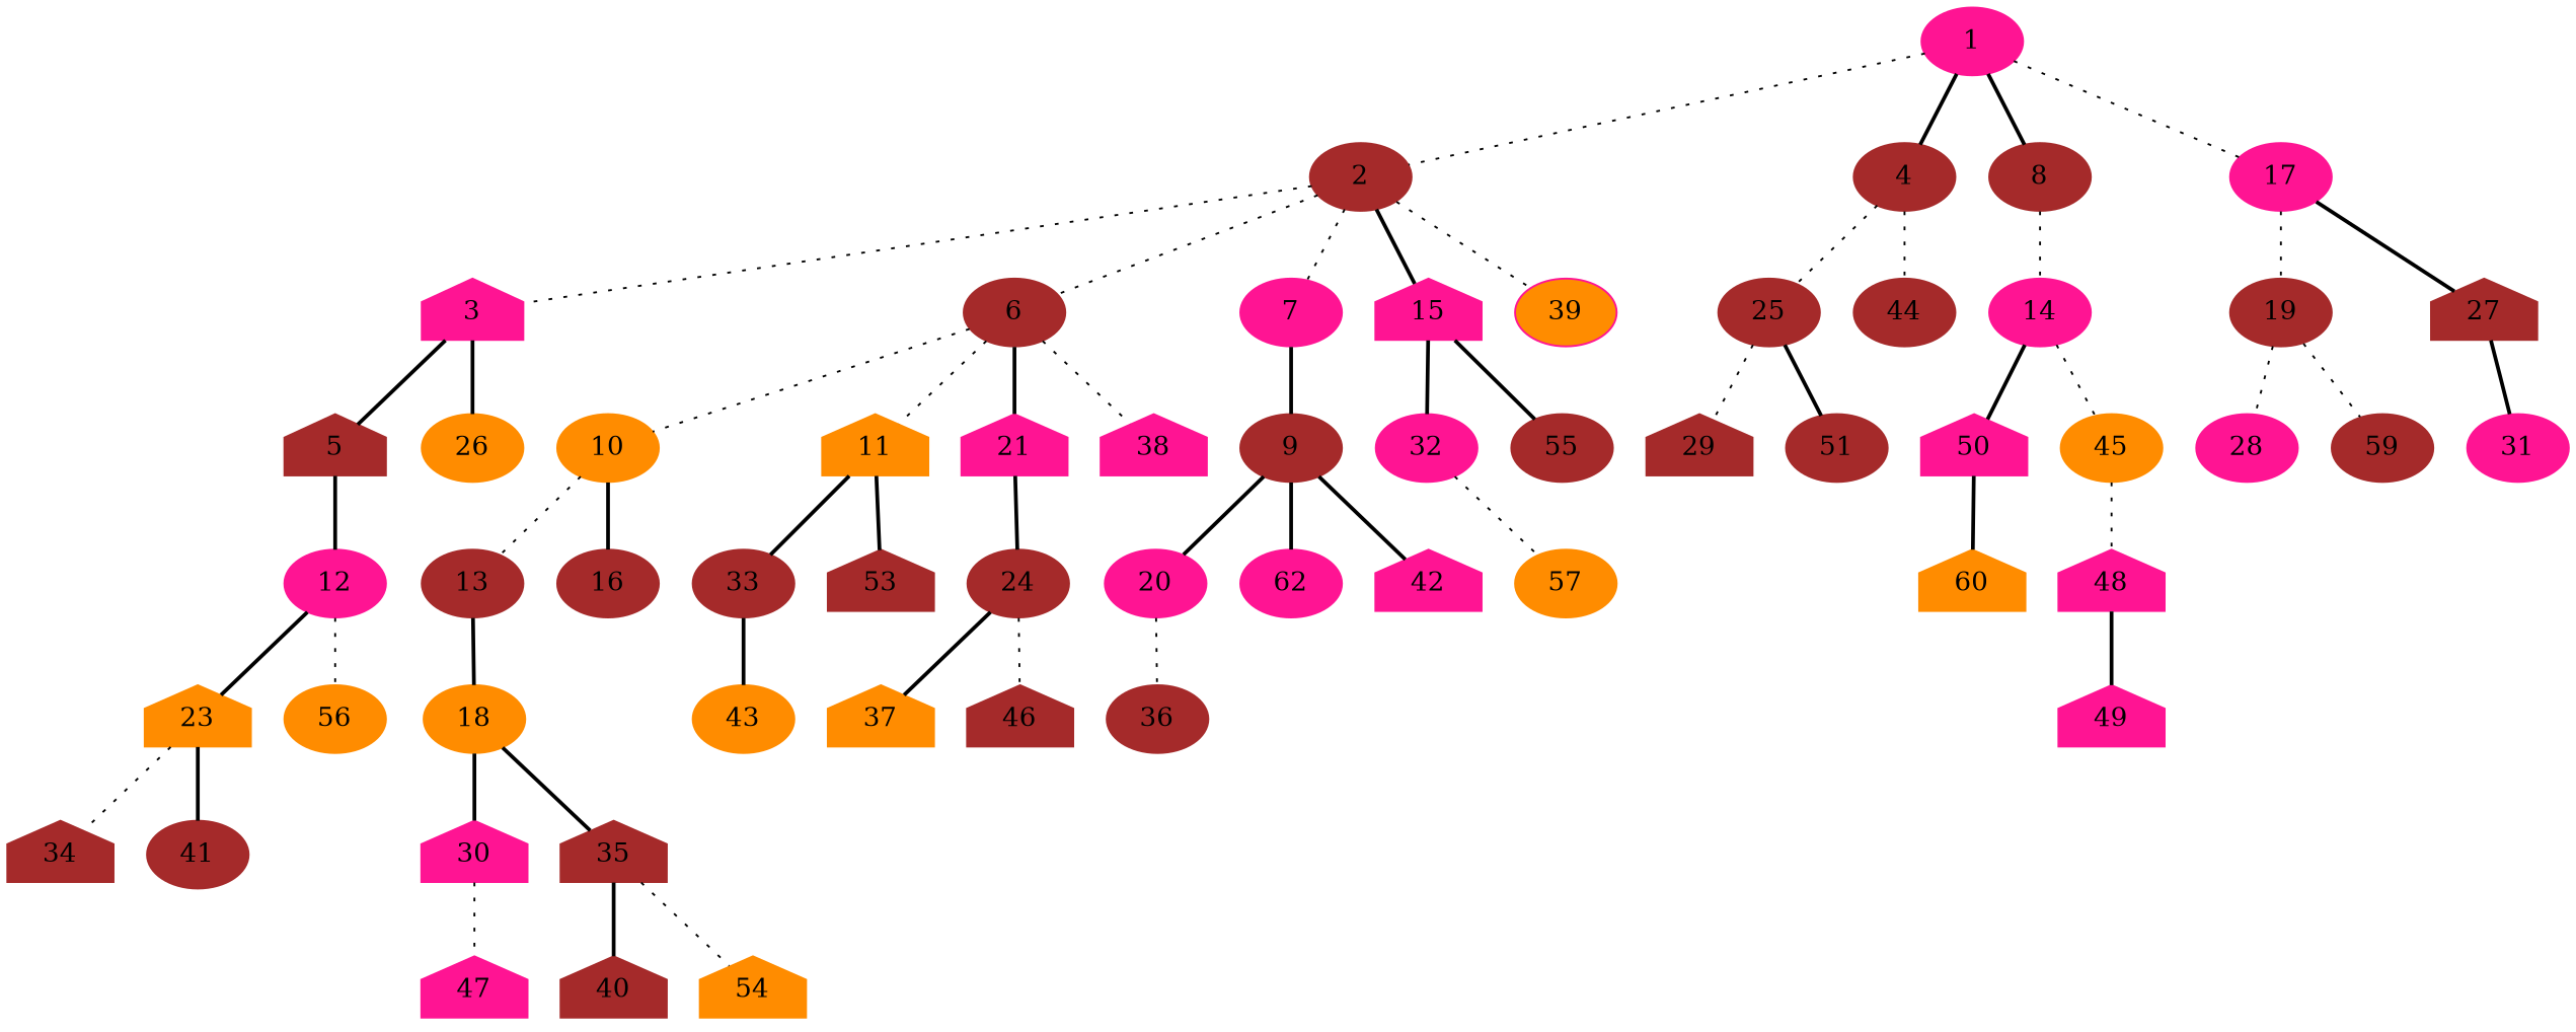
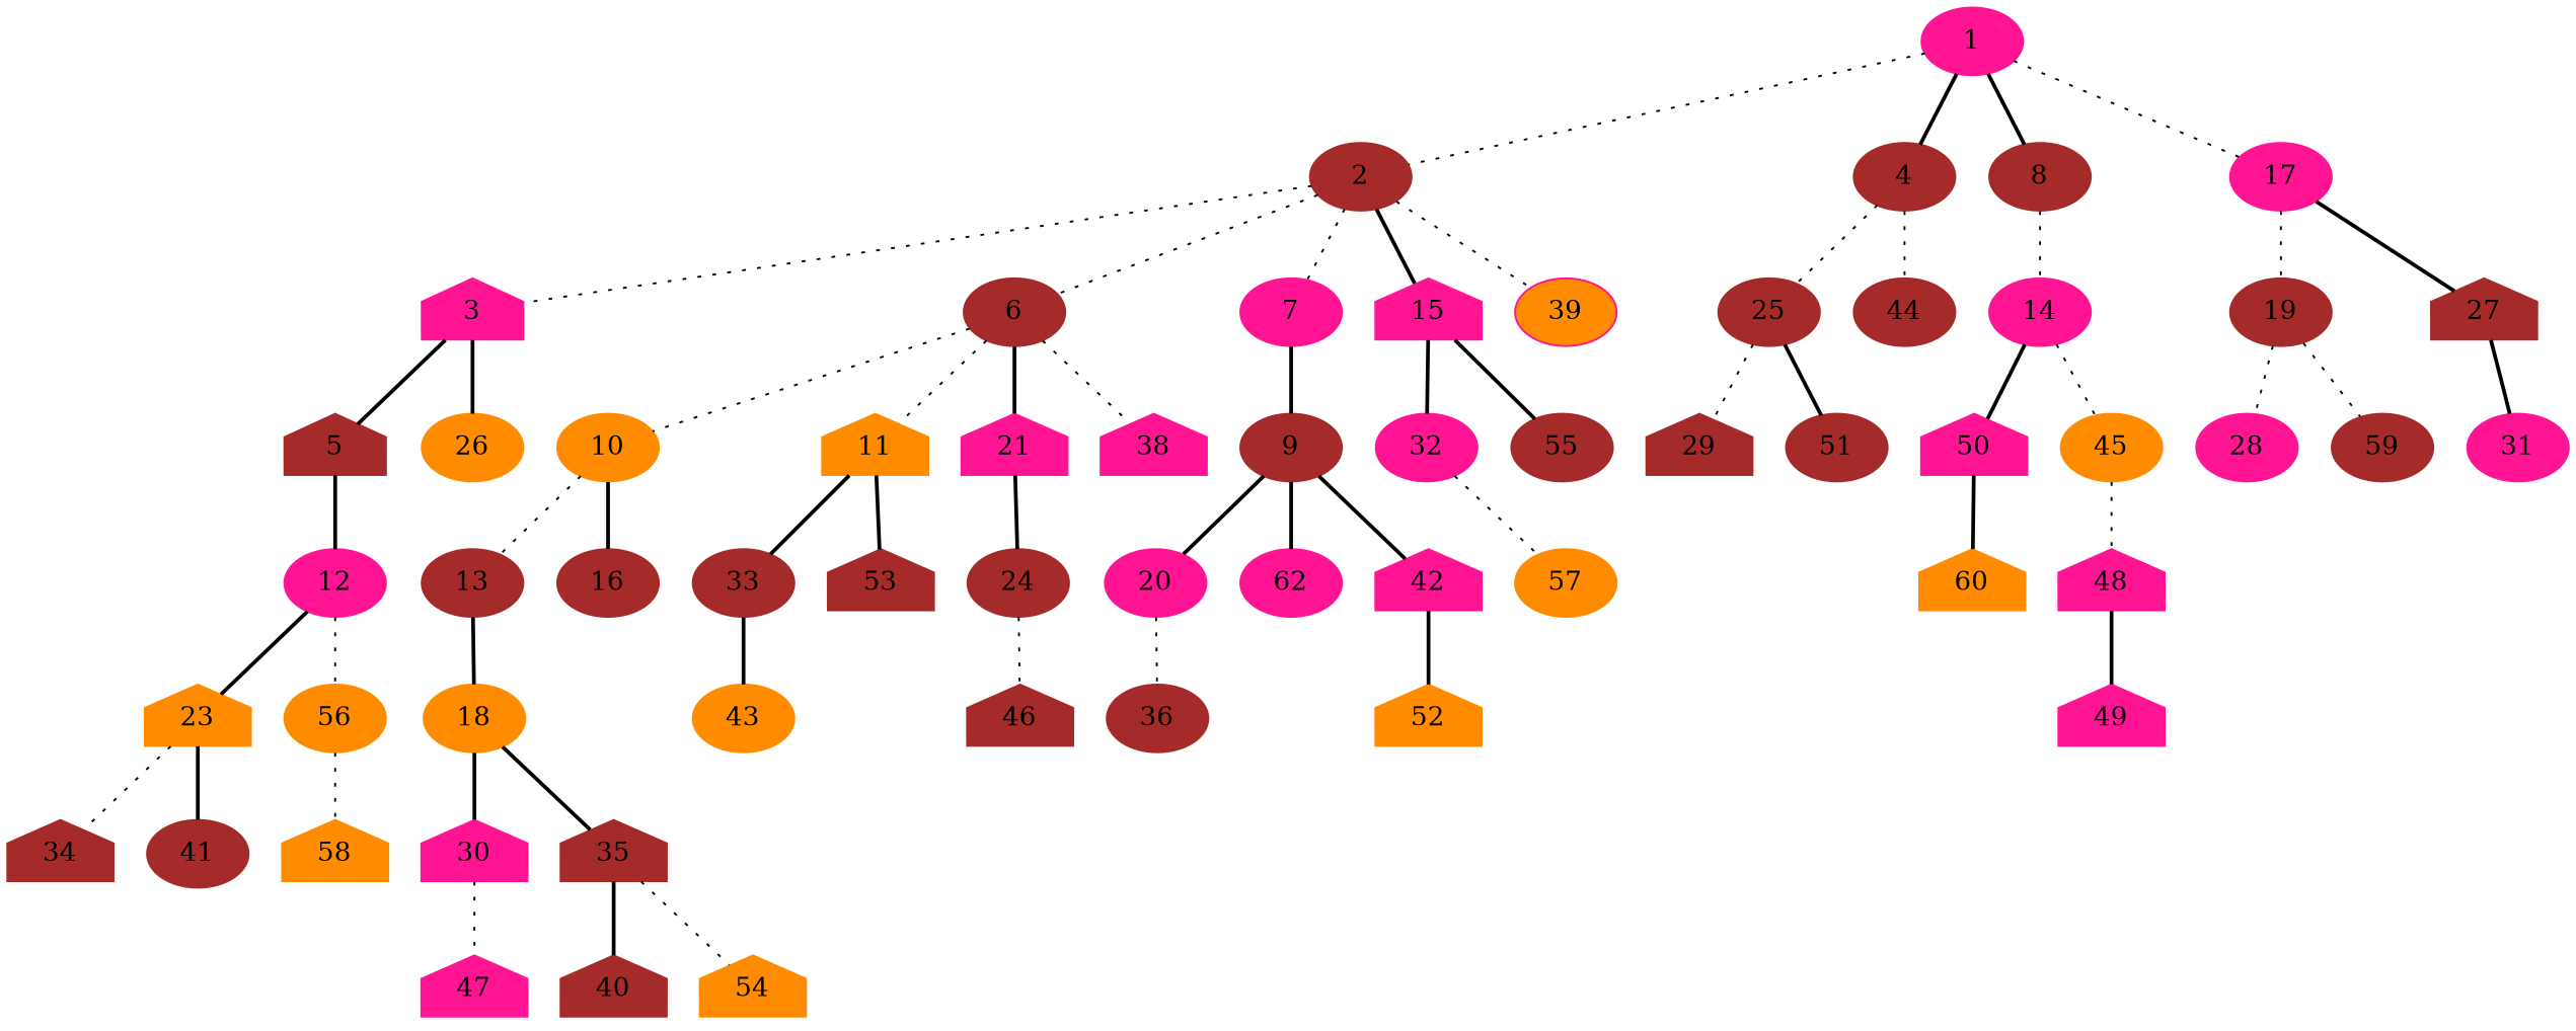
  graph {
    node [color=brown shape=ellipse style=filled]
    edge [style=bold]
    1 [color=deeppink]
    2
    4
    8
    17 [color=deeppink]
    3 [color=deeppink shape=house]
    6
    7 [color=deeppink]
    15 [color=deeppink shape=house]
    39 [color=deeppink fillcolor=darkorange]
    25
    44
    14 [color=deeppink]
    19
    27 [shape=house]
    50 [color=deeppink shape=house]
    60 [color=darkorange shape=house]
    5 [shape=house]
    26 [color=darkorange]
    10 [color=darkorange]
    11 [color=darkorange shape=house]
    21 [color=deeppink shape=house]
    38 [color=deeppink shape=house]
    9
    32 [color=deeppink]
    55
    12 [color=deeppink]
    29 [shape=house]
    51
    23 [color=darkorange shape=house]
    56 [color=darkorange]
    13
    16
    33
    53 [shape=house]
    24
    20 [color=deeppink]
    n38 [color=deeppink label=62]
    42 [color=deeppink shape=house]
    45 [color=darkorange]
    36
+   52 [color=darkorange shape=house]
    18 [color=darkorange]
    43 [color=darkorange]
    34 [shape=house]
    41
+   58 [color=darkorange shape=house]
    30 [color=deeppink shape=house]
    35 [shape=house]
    48 [color=deeppink shape=house]
    57 [color=darkorange]
    28 [color=deeppink]
    59
    31 [color=deeppink]
    47 [color=deeppink shape=house]
    40 [shape=house]
    54 [color=darkorange shape=house]
-   37 [color=darkorange shape=house]
    46 [shape=house]
    49 [color=deeppink shape=house]
    1 -- 2 [style=dotted]
    1 -- 4
    1 -- 8
    1 -- 17 [style=dotted]
    2 -- 3 [style=dotted]
    2 -- 6 [style=dotted]
    2 -- 7 [style=dotted]
    2 -- 15
    2 -- 39 [style=dotted]
    4 -- 25 [style=dotted]
    4 -- 44 [style=dotted]
    8 -- 14 [style=dotted]
    17 -- 19 [style=dotted]
    17 -- 27
    3 -- 5
    3 -- 26
    6 -- 10 [style=dotted]
    6 -- 11 [style=dotted]
    6 -- 21
    6 -- 38 [style=dotted]
    7 -- 9
    15 -- 32
    15 -- 55
    25 -- 29 [style=dotted]
    25 -- 51
    14 -- 50
    14 -- 45 [style=dotted]
    19 -- 28 [style=dotted]
    19 -- 59 [style=dotted]
    27 -- 31
    50 -- 60
    5 -- 12
    10 -- 13 [style=dotted]
    10 -- 16
    11 -- 33
    11 -- 53
    21 -- 24
    9 -- 20
    9 -- n38
    9 -- 42
    32 -- 57 [style=dotted]
    12 -- 23
    12 -- 56 [style=dotted]
    23 -- 34 [style=dotted]
    23 -- 41
+   56 -- 58 [style=dotted]
    13 -- 18
    33 -- 43
-   24 -- 37
    24 -- 46 [style=dotted]
    20 -- 36 [style=dotted]
+   42 -- 52
    45 -- 48 [style=dotted]
    18 -- 30
    18 -- 35
    30 -- 47 [style=dotted]
    35 -- 40
    35 -- 54 [style=dotted]
    48 -- 49
  }
